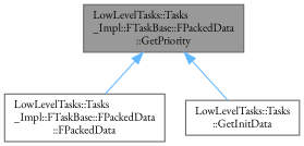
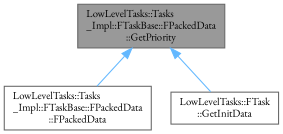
  digraph {
    rankdir=TB
    fontname="EB Garamond"
    node [color=grey40 fillcolor=white fontname="EB Garamond" fontsize=10 shape=box style=filled]
    edge [color=steelblue1 dir=back fontname="EB Garamond" fontsize=10 labelfontname=Helvetica labelfontsize=10 style=solid]
    n1 [color=gray40 fillcolor=grey60 fontcolor=black height=0.2 label="LowLevelTasks::Tasks\l_Impl::FTaskBase::FPackedData\l::GetPriority" width=0.4]
    n2 [height=0.2 label="LowLevelTasks::Tasks\l_Impl::FTaskBase::FPackedData\l::FPackedData" width=0.4]
-   n3 [height=0.2 label="LowLevelTasks::Tasks\l::GetInitData" width=0.4]
+   n3 [height=0.2 label="LowLevelTasks::FTask\l::GetInitData" width=0.4]
    n1 -> n2
    n1 -> n3
  }
